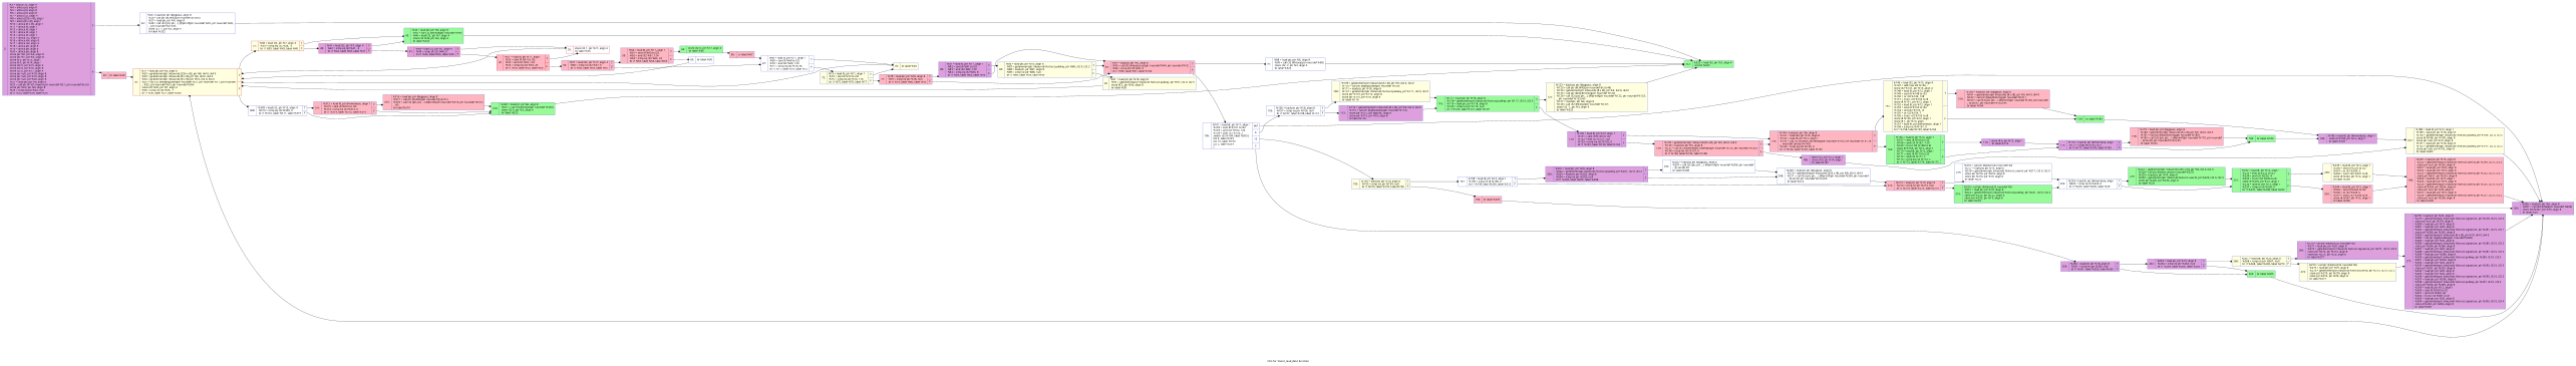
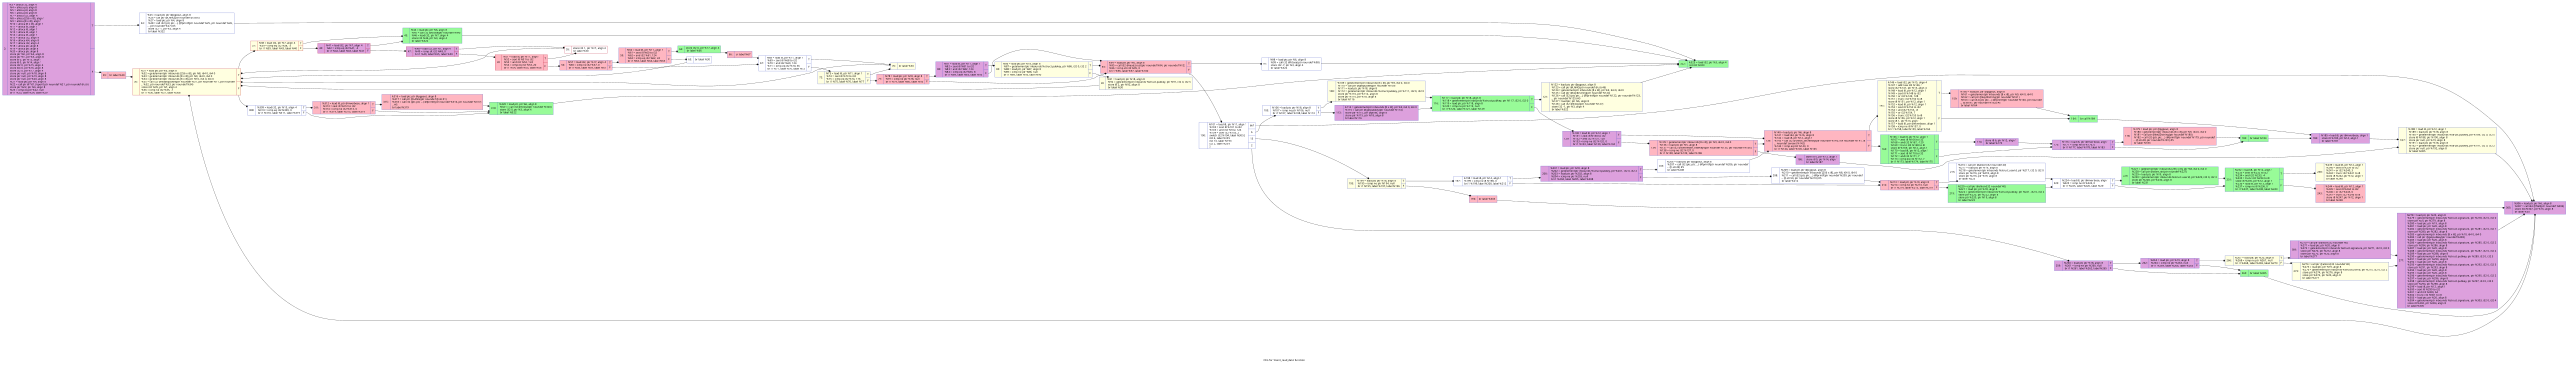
  digraph {
    fontname="Noto Sans"
    label="CFG for 'maint_read_data' function"
    rankdir=LR
    node [color="#3d50c3ff" fillcolor=lightpink fontname="Noto Sans" shape=record style=filled]
    edge [arrowhead=dot fontname="Noto Sans"]
    n1 [fillcolor=plum label="{2:\l|  %3 = alloca i32, align 4\l  %4 = alloca ptr, align 8\l  %5 = alloca ptr, align 8\l  %6 = alloca ptr, align 8\l  %7 = alloca i32, align 4\l  %8 = alloca [256 x i8], align 1\l  %9 = alloca [8 x i8], align 1\l  %10 = alloca [8 x i8], align 1\l  %11 = alloca i8, align 1\l  %12 = alloca i8, align 1\l  %13 = alloca i8, align 1\l  %14 = alloca i8, align 1\l  %15 = alloca i32, align 4\l  %16 = alloca i64, align 8\l  %17 = alloca i32, align 4\l  %18 = alloca ptr, align 8\l  %19 = alloca ptr, align 8\l  %20 = alloca ptr, align 8\l  store ptr %0, ptr %4, align 8\l  store ptr %1, ptr %5, align 8\l  store i8 0, ptr %13, align 1\l  store i8 0, ptr %14, align 1\l  store i32 0, ptr %15, align 4\l  store i64 0, ptr %16, align 8\l  store i32 0, ptr %17, align 4\l  store ptr null, ptr %18, align 8\l  store ptr null, ptr %19, align 8\l  store ptr null, ptr %20, align 8\l  %21 = load ptr, ptr %4, align 8\l  %22 = call ptr @\"\\01_fopen\"(ptr noundef %21, ptr noundef @.str)\l  store ptr %22, ptr %6, align 8\l  %23 = icmp eq ptr %22, null\l  br i1 %23, label %24, label %29\l|{<s0>T|<s1>F}}"]
    n2 [fillcolor=white label="{24:\l|  %25 = load ptr, ptr @pgpout, align 8\l  %26 = call ptr @LANG(ptr noundef @.str.6)\l  %27 = load ptr, ptr %4, align 8\l  %28 = call i32 (ptr, ptr, ...) @fprintf(ptr noundef %25, ptr noundef %26,\l... ptr noundef %27) #5\l  store i32 -1, ptr %3, align 4\l  br label %322\l}"]
    n3 [label="{29:\l|  br label %30\l}"]
    n4 [fillcolor=palegreen label="{322:\l|  %323 = load i32, ptr %3, align 4\l  ret i32 %323\l}"]
    n5 [color="#b70d28ff" fillcolor=lightyellow label="{30:\l|  %31 = load ptr, ptr %6, align 8\l  %32 = getelementptr inbounds [256 x i8], ptr %8, i64 0, i64 0\l  %33 = getelementptr inbounds [8 x i8], ptr %9, i64 0, i64 0\l  %34 = getelementptr inbounds [8 x i8], ptr %10, i64 0, i64 0\l  %35 = call i32 @readkpacket(ptr noundef %31, ptr noundef %11, ptr noundef\l... %32, ptr noundef %33, ptr noundef %34)\l  store i32 %35, ptr %7, align 4\l  %36 = icmp ne i32 %35, -1\l  br i1 %36, label %37, label %308\l|{<s0>T|<s1>F}}"]
    n6 [color="#b70d28ff" fillcolor=lightyellow label="{37:\l|  %38 = load i32, ptr %7, align 4\l  %39 = icmp eq i32 %38, -3\l  br i1 %39, label %43, label %40\l|{<s0>T|<s1>F}}"]
    n7 [fillcolor=white label="{308:\l|  %309 = load i32, ptr %15, align 4\l  %310 = icmp eq i32 %309, 0\l  br i1 %310, label %311, label %319\l|{<s0>T|<s1>F}}"]
    n8 [fillcolor=palegreen label="{43:\l|  %44 = load ptr, ptr %6, align 8\l  %45 = call i32 @fclose(ptr noundef %44)\l  %46 = load i32, ptr %7, align 4\l  store i32 %46, ptr %3, align 4\l  br label %322\l}"]
    n9 [color="#b70d28ff" fillcolor=plum label="{40:\l|  %41 = load i32, ptr %7, align 4\l  %42 = icmp eq i32 %41, -2\l  br i1 %42, label %43, label %47\l|{<s0>T|<s1>F}}"]
    n10 [label="{311:\l|  %312 = load i8, ptr @mverbose, align 1\l  %313 = zext i8 %312 to i32\l  %314 = icmp ne i32 %313, 0\l  br i1 %314, label %315, label %319\l|{<s0>T|<s1>F}}"]
    n11 [fillcolor=palegreen label="{319:\l|  %320 = load ptr, ptr %6, align 8\l  %321 = call i32 @fclose(ptr noundef %320)\l  store i32 0, ptr %3, align 4\l  br label %322\l}"]
    n12 [color="#b70d28ff" fillcolor=plum label="{47:\l|  %48 = load i32, ptr %7, align 4\l  %49 = icmp slt i32 %48, 0\l  br i1 %49, label %55, label %50\l|{<s0>T|<s1>F}}"]
    n13 [label="{315:\l|  %316 = load ptr, ptr @pgpout, align 8\l  %317 = call ptr @LANG(ptr noundef @.str.51)\l  %318 = call i32 (ptr, ptr, ...) @fprintf(ptr noundef %316, ptr noundef %317)\l... #5\l  br label %319\l}"]
    n14 [color="#b70d28ff" fillcolor=white label="{55:\l|  store i32 1, ptr %17, align 4\l  br label %30\l}"]
    n15 [color="#b70d28ff" label="{50:\l|  %51 = load i8, ptr %11, align 1\l  %52 = zext i8 %51 to i32\l  %53 = and i32 %52, 124\l  %54 = icmp eq i32 %53, 20\l  br i1 %54, label %55, label %56\l|{<s0>T|<s1>F}}"]
    n16 [label="{56:\l|  %57 = load i32, ptr %17, align 4\l  %58 = icmp ne i32 %57, 0\l  br i1 %58, label %59, label %67\l|{<s0>T|<s1>F}}"]
    n17 [label="{59:\l|  %60 = load i8, ptr %11, align 1\l  %61 = zext i8 %60 to i32\l  %62 = and i32 %61, 124\l  %63 = icmp eq i32 %62, 24\l  br i1 %63, label %64, label %65\l|{<s0>T|<s1>F}}"]
    n18 [fillcolor=white label="{67:\l|  %68 = load i8, ptr %11, align 1\l  %69 = zext i8 %68 to i32\l  %70 = and i32 %69, 124\l  %71 = icmp eq i32 %70, 56\l  br i1 %71, label %76, label %72\l|{<s0>T|<s1>F}}"]
    n19 [fillcolor=palegreen label="{64:\l|  store i32 0, ptr %17, align 4\l  br label %66\l}"]
    n20 [fillcolor=white label="{65:\l|  br label %30\l}"]
    n21 [fillcolor=lightyellow label="{76:\l|  br label %30\l}"]
    n22 [fillcolor=lightyellow label="{72:\l|  %73 = load i8, ptr %11, align 1\l  %74 = zext i8 %73 to i32\l  %75 = icmp eq i32 %74, 176\l  br i1 %75, label %76, label %77\l|{<s0>T|<s1>F}}"]
    n23 [label="{66:\l|  br label %67\l}"]
    n24 [label="{77:\l|  %78 = load ptr, ptr %18, align 8\l  %79 = icmp ne ptr %78, null\l  br i1 %79, label %80, label %93\l|{<s0>T|<s1>F}}"]
    n25 [fillcolor=plum label="{80:\l|  %81 = load i8, ptr %11, align 1\l  %82 = zext i8 %81 to i32\l  %83 = and i32 %82, 124\l  %84 = icmp eq i32 %83, 8\l  br i1 %84, label %85, label %93\l|{<s0>T|<s1>F}}"]
    n26 [label="{93:\l|  %94 = load ptr, ptr %6, align 8\l  %95 = call i32 @read_trust(ptr noundef %94, ptr noundef %12)\l  %96 = icmp slt i32 %95, 0\l  br i1 %96, label %97, label %100\l|{<s0>T|<s1>F}}"]
    n27 [fillcolor=lightyellow label="{85:\l|  %86 = load ptr, ptr %18, align 8\l  %87 = getelementptr inbounds %struct.pubkey, ptr %86, i32 0, i32 2\l  %88 = load ptr, ptr %87, align 8\l  %89 = icmp ne ptr %88, null\l  br i1 %89, label %93, label %90\l|{<s0>T|<s1>F}}"]
    n28 [fillcolor=white label="{97:\l|  %98 = load ptr, ptr %6, align 8\l  %99 = call i32 @fclose(ptr noundef %98)\l  store i32 -7, ptr %3, align 4\l  br label %322\l}"]
    n29 [fillcolor=white label="{100:\l|  %101 = load i8, ptr %11, align 1\l  %102 = zext i8 %101 to i32\l  %103 = and i32 %102, 124\l  %104 = ashr i32 %103, 2\l  switch i32 %104, label %305 [\l    i32 6, label %105\l    i32 13, label %193\l    i32 2, label %259\l  ]\l|{<s0>def|<s1>6|<s2>13|<s3>2}}"]
    n30 [fillcolor=lightyellow label="{90:\l|  %91 = load ptr, ptr %18, align 8\l  %92 = getelementptr inbounds %struct.pubkey, ptr %91, i32 0, i32 5\l  store i8 2, ptr %92, align 8\l  br label %30\l}"]
    n31 [fillcolor=plum label="{305:\l|  %306 = load ptr, ptr %6, align 8\l  %307 = call i64 @ftell(ptr noundef %306)\l  store i64 %307, ptr %16, align 8\l  br label %30\l}"]
    n32 [fillcolor=white label="{105:\l|  %106 = load ptr, ptr %18, align 8\l  %107 = icmp ne ptr %106, null\l  br i1 %107, label %108, label %113\l|{<s0>T|<s1>F}}"]
    n33 [fillcolor=lightyellow label="{193:\l|  %194 = load ptr, ptr %18, align 8\l  %195 = icmp ne ptr %194, null\l  br i1 %195, label %197, label %196\l|{<s0>T|<s1>F}}"]
    n34 [fillcolor=plum label="{259:\l|  %260 = load ptr, ptr %18, align 8\l  %261 = icmp ne ptr %260, null\l  br i1 %261, label %262, label %265\l|{<s0>T|<s1>F}}"]
    n35 [fillcolor=lightyellow label="{108:\l|  %109 = getelementptr inbounds [8 x i8], ptr %9, i64 0, i64 0\l  %110 = call ptr @getpubkey(ptr noundef %109)\l  %111 = load ptr, ptr %18, align 8\l  %112 = getelementptr inbounds %struct.pubkey, ptr %111, i32 0, i32 0\l  store ptr %110, ptr %112, align 8\l  store ptr %110, ptr %18, align 8\l  br label %116\l}"]
    n36 [fillcolor=plum label="{113:\l|  %114 = getelementptr inbounds [8 x i8], ptr %9, i64 0, i64 0\l  %115 = call ptr @getpubkey(ptr noundef %114)\l  store ptr %115, ptr @pklist, align 8\l  store ptr %115, ptr %18, align 8\l  br label %116\l}"]
    n37 [fillcolor=white label="{197:\l|  %198 = load i8, ptr %14, align 1\l  %199 = icmp ne i8 %198, 0\l  br i1 %199, label %200, label %212\l|{<s0>T|<s1>F}}"]
    n38 [label="{196:\l|  br label %305\l}"]
    n39 [fillcolor=plum label="{262:\l|  %263 = load ptr, ptr %19, align 8\l  %264 = icmp ne ptr %263, null\l  br i1 %264, label %266, label %265\l|{<s0>T|<s1>F}}"]
    n40 [fillcolor=palegreen label="{265:\l|  br label %305\l}"]
    n41 [fillcolor=palegreen label="{116:\l|  %117 = load ptr, ptr %18, align 8\l  %118 = getelementptr inbounds %struct.pubkey, ptr %117, i32 0, i32 0\l  %119 = load ptr, ptr %118, align 8\l  %120 = icmp ne ptr %119, null\l  br i1 %120, label %121, label %129\l|{<s0>T|<s1>F}}"]
    n42 [fillcolor=plum label="{200:\l|  %201 = load ptr, ptr %18, align 8\l  %202 = getelementptr inbounds %struct.pubkey, ptr %201, i32 0, i32 2\l  %203 = load ptr, ptr %202, align 8\l  %204 = icmp ne ptr %203, null\l  br i1 %204, label %205, label %208\l|{<s0>T|<s1>F}}"]
    n43 [label="{212:\l|  %213 = load ptr, ptr %19, align 8\l  %214 = icmp ne ptr %213, null\l  br i1 %214, label %215, label %219\l|{<s0>T|<s1>F}}"]
    n44 [fillcolor=lightyellow label="{266:\l|  %267 = load ptr, ptr %20, align 8\l  %268 = icmp ne ptr %267, null\l  br i1 %268, label %269, label %273\l|{<s0>T|<s1>F}}"]
    n45 [fillcolor=lightyellow label="{121:\l|  %122 = load ptr, ptr @pgpout, align 8\l  %123 = call ptr @LANG(ptr noundef @.str.46)\l  %124 = getelementptr inbounds [8 x i8], ptr %9, i64 0, i64 0\l  %125 = call ptr @keyIDstring(ptr noundef %124)\l  %126 = call i32 (ptr, ptr, ...) @fprintf(ptr noundef %122, ptr noundef %123,\l... ptr noundef %125) #5\l  %127 = load ptr, ptr %6, align 8\l  %128 = call i32 @fclose(ptr noundef %127)\l  store i32 -1, ptr %3, align 4\l  br label %322\l}"]
    n46 [fillcolor=plum label="{129:\l|  %130 = load i8, ptr %12, align 1\l  %131 = zext i8 %130 to i32\l  %132 = and i32 %131, 128\l  %133 = icmp ne i32 %132, 0\l  br i1 %133, label %139, label %134\l|{<s0>T|<s1>F}}"]
    n47 [label="{139:\l|  %140 = load ptr, ptr %6, align 8\l  %141 = load i64, ptr %16, align 8\l  %142 = load i8, ptr %12, align 1\l  %143 = call i32 @check_secretkey(ptr noundef %140, i64 noundef %141, i8\l... noundef zeroext %142)\l  %144 = icmp eq i32 %143, 0\l  br i1 %144, label %145, label %165\l|{<s0>T|<s1>F}}"]
    n48 [label="{134:\l|  %135 = getelementptr inbounds [8 x i8], ptr %9, i64 0, i64 0\l  %136 = load ptr, ptr %5, align 8\l  %137 = call i32 @ismember_newkeys(ptr noundef %135, ptr noundef %136)\l  %138 = icmp ne i32 %137, 0\l  br i1 %138, label %139, label %186\l|{<s0>T|<s1>F}}"]
    n49 [fillcolor=lightyellow label="{145:\l|  %146 = load i32, ptr %15, align 4\l  %147 = add nsw i32 %146, 1\l  store i32 %147, ptr %15, align 4\l  %148 = load i8, ptr %12, align 1\l  %149 = zext i8 %148 to i32\l  %150 = or i32 %149, 128\l  %151 = trunc i32 %150 to i8\l  store i8 %151, ptr %12, align 1\l  %152 = load i8, ptr %12, align 1\l  %153 = zext i8 %152 to i32\l  %154 = and i32 %153, -8\l  %155 = or i32 %154, 7\l  %156 = trunc i32 %155 to i8\l  store i8 %156, ptr %12, align 1\l  store i8 1, ptr %13, align 1\l  %157 = load i8, ptr @mverbose, align 1\l  %158 = icmp ne i8 %157, 0\l  br i1 %158, label %159, label %164\l|{<s0>T|<s1>F}}"]
    n50 [fillcolor=palegreen label="{165:\l|  %166 = load i8, ptr %12, align 1\l  %167 = zext i8 %166 to i32\l  %168 = and i32 %167, -129\l  %169 = trunc i32 %168 to i8\l  store i8 %169, ptr %12, align 1\l  %170 = load i8, ptr %12, align 1\l  %171 = zext i8 %170 to i32\l  %172 = and i32 %171, 7\l  %173 = icmp eq i32 %172, 7\l  br i1 %173, label %174, label %175\l|{<s0>T|<s1>F}}"]
    n51 [fillcolor=plum label="{186:\l|  store i8 0, ptr %13, align 1\l  store i8 0, ptr %14, align 1\l  br label %187\l}"]
    n52 [label="{159:\l|  %160 = load ptr, ptr @pgpout, align 8\l  %161 = getelementptr inbounds [8 x i8], ptr %9, i64 0, i64 0\l  %162 = call ptr @keyIDstring(ptr noundef %161)\l  %163 = call i32 (ptr, ptr, ...) @fprintf(ptr noundef %160, ptr noundef\l... @.str.47, ptr noundef %162) #5\l  br label %164\l}"]
-   n53 [fillcolor=palegreen label="{164:\l|  br label %184\l}"]
+   n53 [fillcolor=palegreen label="{164:\l|  br call %184\l}"]
    n54 [fillcolor=plum label="{174:\l|  store i8 6, ptr %12, align 1\l  br label %175\l}"]
    n55 [fillcolor=plum label="{175:\l|  %176 = load i8, ptr @mverbose, align 1\l  %177 = icmp ne i8 %176, 0\l  br i1 %177, label %178, label %183\l|{<s0>T|<s1>F}}"]
    n56 [fillcolor=lightyellow label="{187:\l|  %188 = load i8, ptr %12, align 1\l  %189 = load ptr, ptr %18, align 8\l  %190 = getelementptr inbounds %struct.pubkey, ptr %189, i32 0, i32 5\l  store i8 %188, ptr %190, align 8\l  store ptr null, ptr %19, align 8\l  %191 = load ptr, ptr %18, align 8\l  %192 = getelementptr inbounds %struct.pubkey, ptr %191, i32 0, i32 2\l  store ptr null, ptr %192, align 8\l  br label %305\l}"]
    n57 [fillcolor=plum label="{184:\l|  %185 = load i8, ptr @mverbose, align 1\l  store i8 %185, ptr %14, align 1\l  br label %187\l}"]
    n58 [label="{178:\l|  %179 = load ptr, ptr @pgpout, align 8\l  %180 = getelementptr inbounds [8 x i8], ptr %9, i64 0, i64 0\l  %181 = call ptr @keyIDstring(ptr noundef %180)\l  %182 = call i32 (ptr, ptr, ...) @fprintf(ptr noundef %179, ptr noundef\l... @.str.48, ptr noundef %181) #5\l  br label %183\l}"]
    n59 [fillcolor=palegreen label="{183:\l|  br label %184\l}"]
    n60 [fillcolor=white label="{205:\l|  %206 = load ptr, ptr @pgpout, align 8\l  %207 = call i32 (ptr, ptr, ...) @fprintf(ptr noundef %206, ptr noundef\l... @.str.49) #5\l  br label %208\l}"]
    n61 [fillcolor=white label="{208:\l|  %209 = load ptr, ptr @pgpout, align 8\l  %210 = getelementptr inbounds [256 x i8], ptr %8, i64 0, i64 0\l  %211 = call i32 (ptr, ptr, ...) @fprintf(ptr noundef %209, ptr noundef\l... @.str.50, ptr noundef %210) #5\l  br label %212\l}"]
    n62 [fillcolor=white label="{215:\l|  %216 = call ptr @allocn(i32 noundef 40)\l  %217 = load ptr, ptr %19, align 8\l  %218 = getelementptr inbounds %struct.userid, ptr %217, i32 0, i32 0\l  store ptr %216, ptr %218, align 8\l  store ptr %216, ptr %19, align 8\l  br label %223\l}"]
    n63 [fillcolor=palegreen label="{219:\l|  %220 = call ptr @allocn(i32 noundef 40)\l  %221 = load ptr, ptr %18, align 8\l  %222 = getelementptr inbounds %struct.pubkey, ptr %221, i32 0, i32 2\l  store ptr %220, ptr %222, align 8\l  store ptr %220, ptr %19, align 8\l  br label %223\l}"]
    n64 [fillcolor=white label="{223:\l|  %224 = load i8, ptr @mverbose, align 1\l  %225 = icmp ne i8 %224, 0\l  br i1 %225, label %226, label %231\l|{<s0>T|<s1>F}}"]
    n65 [fillcolor=palegreen label="{226:\l|  %227 = getelementptr inbounds [256 x i8], ptr %8, i64 0, i64 0\l  %228 = call ptr @store_str(ptr noundef %227)\l  %229 = load ptr, ptr %19, align 8\l  %230 = getelementptr inbounds %struct.userid, ptr %229, i32 0, i32 3\l  store ptr %228, ptr %230, align 8\l  br label %231\l}"]
    n66 [fillcolor=palegreen label="{231:\l|  %232 = load i8, ptr %12, align 1\l  %233 = zext i8 %232 to i32\l  %234 = and i32 %233, -4\l  %235 = trunc i32 %234 to i8\l  store i8 %235, ptr %12, align 1\l  %236 = load i8, ptr %13, align 1\l  %237 = icmp ne i8 %236, 0\l  br i1 %237, label %238, label %243\l|{<s0>T|<s1>F}}"]
    n67 [fillcolor=lightyellow label="{238:\l|  %239 = load i8, ptr %12, align 1\l  %240 = zext i8 %239 to i32\l  %241 = or i32 %240, 3\l  %242 = trunc i32 %241 to i8\l  store i8 %242, ptr %12, align 1\l  br label %248\l}"]
    n68 [label="{243:\l|  %244 = load i8, ptr %12, align 1\l  %245 = zext i8 %244 to i32\l  %246 = or i32 %245, 0\l  %247 = trunc i32 %246 to i8\l  store i8 %247, ptr %12, align 1\l  br label %248\l}"]
-   n69 [label="{248:\l|  %249 = load ptr, ptr %19, align 8\l  %250 = getelementptr inbounds %struct.userid, ptr %249, i32 0, i32 0\l  store ptr null, ptr %250, align 8\l  %251 = load ptr, ptr %18, align 8\l  %252 = load ptr, ptr %19, align 8\l  %253 = getelementptr inbounds %struct.userid, ptr %252, i32 0, i32 1\l  store ptr %251, ptr %253, align 8\l  %254 = load i8, ptr %12, align 1\l  %255 = load ptr, ptr %19, align 8\l  %256 = getelementptr inbounds %struct.userid, ptr %255, i32 0, i32 4\l  store i8 %254, ptr %256, align 8\l  store ptr null, ptr %20, align 8\l  %257 = load ptr, ptr %19, align 8\l  %258 = getelementptr inbounds %struct.userid, ptr %257, i32 0, i32 2\l  store ptr null, ptr %258, align 8\l  br label %305\l}"]
    n70 [fillcolor=plum label="{269:\l|  %270 = call ptr @allocn(i32 noundef 40)\l  %271 = load ptr, ptr %20, align 8\l  %272 = getelementptr inbounds %struct.signature, ptr %271, i32 0, i32 0\l  store ptr %270, ptr %272, align 8\l  store ptr %270, ptr %20, align 8\l  br label %277\l}"]
    n71 [fillcolor=lightyellow label="{273:\l|  %274 = call ptr @allocn(i32 noundef 40)\l  %275 = load ptr, ptr %19, align 8\l  %276 = getelementptr inbounds %struct.userid, ptr %275, i32 0, i32 2\l  store ptr %274, ptr %276, align 8\l  store ptr %274, ptr %20, align 8\l  br label %277\l}"]
    n72 [fillcolor=plum label="{277:\l|  %278 = load ptr, ptr %20, align 8\l  %279 = getelementptr inbounds %struct.signature, ptr %278, i32 0, i32 0\l  store ptr null, ptr %279, align 8\l  %280 = load ptr, ptr %19, align 8\l  %281 = load ptr, ptr %20, align 8\l  %282 = getelementptr inbounds %struct.signature, ptr %281, i32 0, i32 1\l  store ptr %280, ptr %282, align 8\l  %283 = getelementptr inbounds [8 x i8], ptr %10, i64 0, i64 0\l  %284 = call ptr @getpubkey(ptr noundef %283)\l  %285 = load ptr, ptr %20, align 8\l  %286 = getelementptr inbounds %struct.signature, ptr %285, i32 0, i32 2\l  store ptr %284, ptr %286, align 8\l  %287 = load ptr, ptr %20, align 8\l  %288 = getelementptr inbounds %struct.signature, ptr %287, i32 0, i32 2\l  %289 = load ptr, ptr %288, align 8\l  %290 = getelementptr inbounds %struct.pubkey, ptr %289, i32 0, i32 3\l  %291 = load ptr, ptr %290, align 8\l  %292 = load ptr, ptr %20, align 8\l  %293 = getelementptr inbounds %struct.signature, ptr %292, i32 0, i32 3\l  store ptr %291, ptr %293, align 8\l  %294 = load ptr, ptr %20, align 8\l  %295 = load ptr, ptr %20, align 8\l  %296 = getelementptr inbounds %struct.signature, ptr %295, i32 0, i32 2\l  %297 = load ptr, ptr %296, align 8\l  %298 = getelementptr inbounds %struct.pubkey, ptr %297, i32 0, i32 3\l  store ptr %294, ptr %298, align 8\l  %299 = load i8, ptr %12, align 1\l  %300 = zext i8 %299 to i32\l  %301 = and i32 %300, 64\l  %302 = trunc i32 %301 to i8\l  %303 = load ptr, ptr %20, align 8\l  %304 = getelementptr inbounds %struct.signature, ptr %303, i32 0, i32 4\l  store i8 %302, ptr %304, align 8\l  br label %305\l}"]
    n1 -> n2 [arrowhead=diamond tailport=s0]
    n1 -> n3 [arrowhead=diamond tailport=s1]
    n2 -> n4
    n3 -> n5 [arrowhead=diamond]
    n5 -> n6 [arrowhead=diamond tailport=s0]
    n5 -> n7 [tailport=s1]
    n6 -> n8 [tailport=s0]
    n6 -> n9 [arrowhead=diamond tailport=s1]
    n7 -> n10 [arrowhead=diamond tailport=s0]
    n7 -> n11 [arrowhead=diamond tailport=s1]
    n8 -> n4 [arrowhead=diamond]
    n9 -> n8 [tailport=s0]
    n9 -> n12 [arrowhead=diamond tailport=s1]
    n10 -> n11 [tailport=s1]
    n10 -> n13 [arrowhead=diamond tailport=s0]
    n11 -> n4
    n12 -> n14 [tailport=s0]
    n12 -> n15 [tailport=s1]
    n13 -> n11 [arrowhead=diamond]
    n14 -> n5
    n15 -> n14 [arrowhead=diamond tailport=s0]
    n15 -> n16 [tailport=s1]
    n16 -> n17 [arrowhead=diamond tailport=s0]
    n16 -> n18 [arrowhead=diamond tailport=s1]
    n17 -> n19 [tailport=s0]
    n17 -> n20 [tailport=s1]
    n18 -> n21 [tailport=s0]
    n18 -> n22 [arrowhead=diamond tailport=s1]
    n19 -> n23 [arrowhead=diamond]
    n20 -> n5 [arrowhead=diamond]
    n21 -> n5
    n22 -> n21 [arrowhead=diamond tailport=s0]
    n22 -> n24 [tailport=s1]
    n23 -> n18
    n24 -> n25 [tailport=s0]
    n24 -> n26 [arrowhead=diamond tailport=s1]
    n25 -> n26 [tailport=s1]
    n25 -> n27 [arrowhead=diamond tailport=s0]
    n26 -> n28 [tailport=s0]
    n26 -> n29 [arrowhead=diamond tailport=s1]
    n27 -> n26 [tailport=s0]
    n27 -> n30 [tailport=s1]
    n28 -> n4
    n29 -> n31 [arrowhead=diamond tailport=s0]
    n29 -> n32 [arrowhead=diamond tailport=s1]
    n29 -> n33 [tailport=s2]
    n29 -> n34 [tailport=s3]
    n30 -> n5
    n31 -> n5
    n32 -> n35 [tailport=s0]
    n32 -> n36 [arrowhead=diamond tailport=s1]
    n33 -> n37 [tailport=s0]
    n33 -> n38 [arrowhead=diamond tailport=s1]
    n34 -> n39 [arrowhead=diamond tailport=s0]
    n34 -> n40 [arrowhead=diamond tailport=s1]
    n35 -> n41 [arrowhead=diamond]
    n36 -> n41
    n37 -> n42 [arrowhead=diamond tailport=s0]
    n37 -> n43 [arrowhead=diamond tailport=s1]
    n38 -> n31 [arrowhead=diamond]
    n39 -> n40 [arrowhead=diamond tailport=s1]
    n39 -> n44 [tailport=s0]
    n40 -> n31
    n41 -> n45 [arrowhead=diamond tailport=s0]
    n41 -> n46 [tailport=s1]
    n42 -> n60 [arrowhead=diamond tailport=s0]
    n42 -> n61 [tailport=s1]
    n43 -> n62 [tailport=s0]
    n43 -> n63 [tailport=s1]
    n44 -> n70 [arrowhead=diamond tailport=s0]
    n44 -> n71 [tailport=s1]
    n45 -> n4 [arrowhead=diamond]
    n46 -> n47 [tailport=s0]
    n46 -> n48 [arrowhead=diamond tailport=s1]
    n47 -> n49 [tailport=s0]
    n47 -> n50 [arrowhead=diamond tailport=s1]
    n48 -> n47 [tailport=s0]
    n48 -> n51 [tailport=s1]
    n49 -> n52 [tailport=s0]
    n49 -> n53 [arrowhead=diamond tailport=s1]
    n50 -> n54 [tailport=s0]
    n50 -> n55 [arrowhead=diamond tailport=s1]
    n51 -> n56 [arrowhead=diamond]
    n52 -> n53 [arrowhead=diamond]
    n53 -> n57
    n54 -> n55 [arrowhead=diamond]
    n55 -> n58 [arrowhead=diamond tailport=s0]
    n55 -> n59 [arrowhead=diamond tailport=s1]
    n56 -> n31 [arrowhead=diamond]
    n57 -> n56 [arrowhead=diamond]
    n58 -> n59
    n59 -> n57
-   n60 -> n61
+   n60 -> n47
    n61 -> n43
    n62 -> n64
    n63 -> n64
    n64 -> n65 [tailport=s0]
    n64 -> n66 [arrowhead=diamond tailport=s1]
    n65 -> n66
    n66 -> n67 [arrowhead=diamond tailport=s0]
    n66 -> n68 [tailport=s1]
-   n67 -> n69 [arrowhead=diamond]
-   n68 -> n69
-   n69 -> n31 [arrowhead=diamond]
    n70 -> n72 [arrowhead=diamond]
    n71 -> n72 [arrowhead=diamond]
    n72 -> n31
  }
